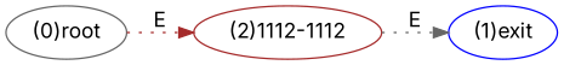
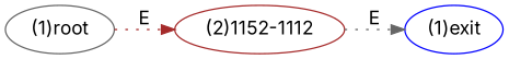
  digraph {
    fontname=Inter
    rankdir=LR
    node [fontname=Inter]
    edge [fontname=Inter style=dotted]
-   n1 [color=gray40 label="(0)root"]
-   n2 [color=brown label="(2)1112-1112"]
+   n1 [color=gray40 label="(1)root"]
+   n2 [color=brown label="(2)1152-1112"]
    n3 [color=blue label="(1)exit"]
    n1 -> n2 [color=brown label=E]
    n2 -> n3 [color=gray40 label=E]
  }
